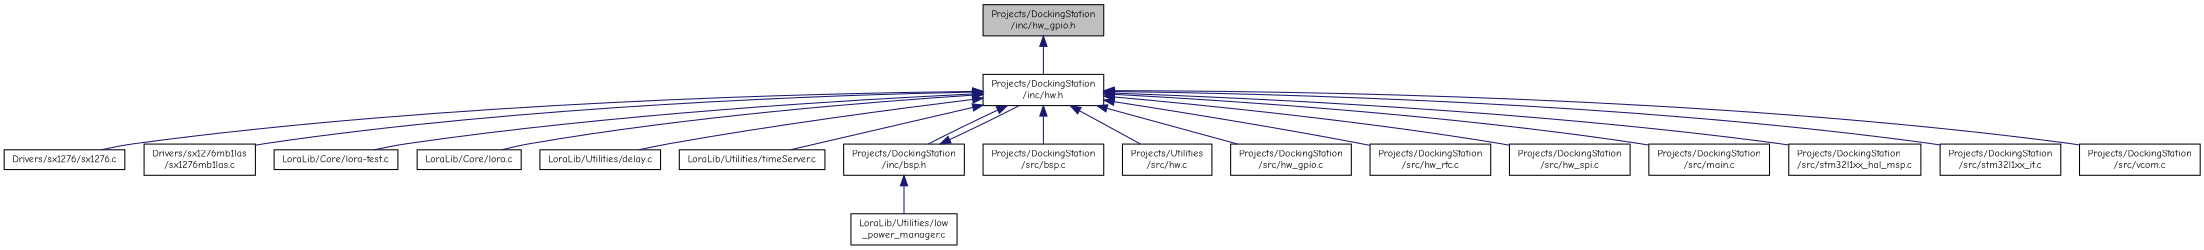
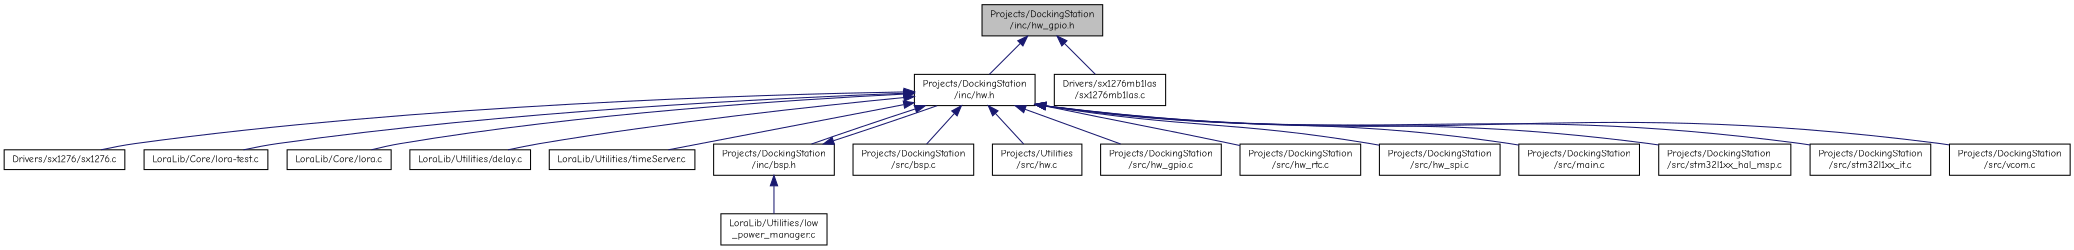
  digraph {
    fontname="Comic Neue"
    node [color=black fillcolor=white fontname="Comic Neue" fontsize=10 shape=record style=filled]
    edge [color=midnightblue dir=back fontname="Comic Neue" fontsize=10 labelfontname=Helvetica labelfontsize=10 style=solid]
    n1 [fillcolor=grey75 fontcolor=black height=0.2 label="Projects/DockingStation\l/inc/hw_gpio.h" width=0.4]
    n2 [height=0.2 label="Projects/DockingStation\l/inc/hw.h" width=0.4]
    n3 [height=0.2 label="Drivers/sx1276/sx1276.c" width=0.4]
    n4 [height=0.2 label="Drivers/sx1276mb1las\l/sx1276mb1las.c" width=0.4]
    n5 [height=0.2 label="LoraLib/Core/lora-test.c" width=0.4]
    n6 [height=0.2 label="LoraLib/Core/lora.c" width=0.4]
    n7 [height=0.2 label="LoraLib/Utilities/delay.c" width=0.4]
    n8 [height=0.2 label="LoraLib/Utilities/timeServer.c" width=0.4]
    n9 [height=0.2 label="Projects/DockingStation\l/inc/bsp.h" width=0.4]
    n10 [height=0.2 label="Projects/DockingStation\l/src/bsp.c" width=0.4]
    n11 [height=0.2 label="Projects/Utilities\l/src/hw.c" width=0.4]
    n12 [height=0.2 label="Projects/DockingStation\l/src/hw_gpio.c" width=0.4]
    n13 [height=0.2 label="Projects/DockingStation\l/src/hw_rtc.c" width=0.4]
    n14 [height=0.2 label="Projects/DockingStation\l/src/hw_spi.c" width=0.4]
    n15 [height=0.2 label="Projects/DockingStation\l/src/main.c" width=0.4]
    n16 [height=0.2 label="Projects/DockingStation\l/src/stm32l1xx_hal_msp.c" width=0.4]
    n17 [height=0.2 label="Projects/DockingStation\l/src/stm32l1xx_it.c" width=0.4]
    n18 [height=0.2 label="Projects/DockingStation\l/src/vcom.c" width=0.4]
    n19 [height=0.2 label="LoraLib/Utilities/low\l_power_manager.c" width=0.4]
    n1 -> n2
    n2 -> n3
-   n2 -> n4
+   n1 -> n4
    n2 -> n5
    n2 -> n6
    n2 -> n7
    n2 -> n8
    n2 -> n9
    n2 -> n10
    n2 -> n11
    n2 -> n12
    n2 -> n13
    n2 -> n14
    n2 -> n15
    n2 -> n16
    n2 -> n17
    n2 -> n18
    n9 -> n2
    n9 -> n19
  }
